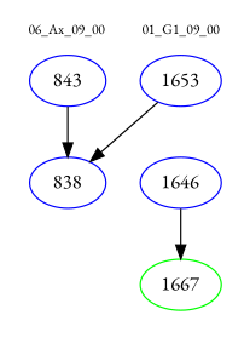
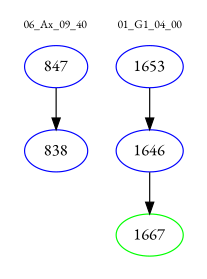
  digraph {
    fontname="EB Garamond"
    node [color=blue fontname="EB Garamond"]
    edge [color=black fontname="EB Garamond"]
-   n1 [label=843]
+   n1 [label=847]
    n2 [label=838]
    n3 [label=1653]
    n4 [label=1646]
    n5 [color=green label=1667]
    subgraph cluster_1 {
      color=white
      fontsize=10
-     label="06_Ax_09_00"
+     label="06_Ax_09_40"
      n1
      n2
    }
    subgraph cluster_2 {
      color=white
      fontsize=10
-     label="01_G1_09_00"
+     label="01_G1_04_00"
      n3
      n4
      n5
    }
    n1 -> n2
-   n3 -> n2
+   n3 -> n4
    n4 -> n5
  }
